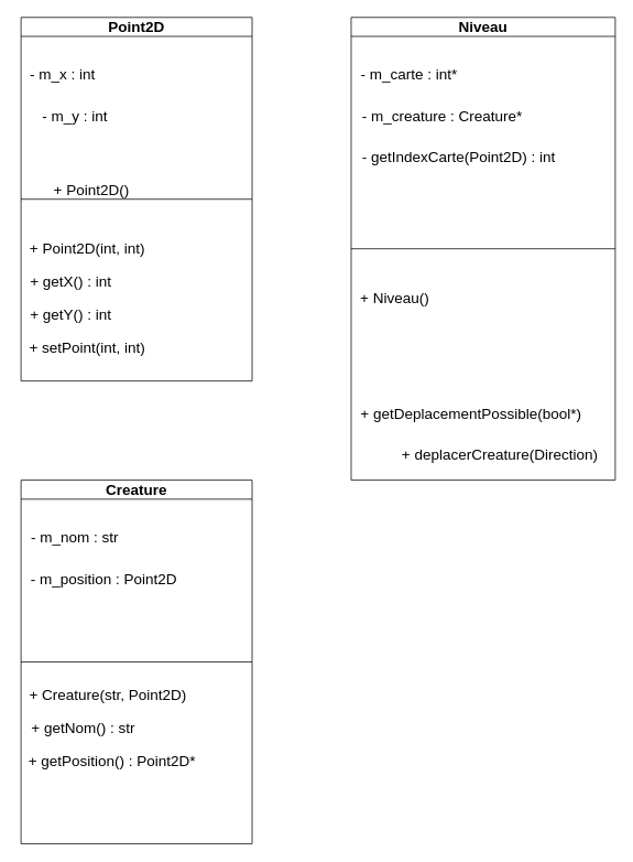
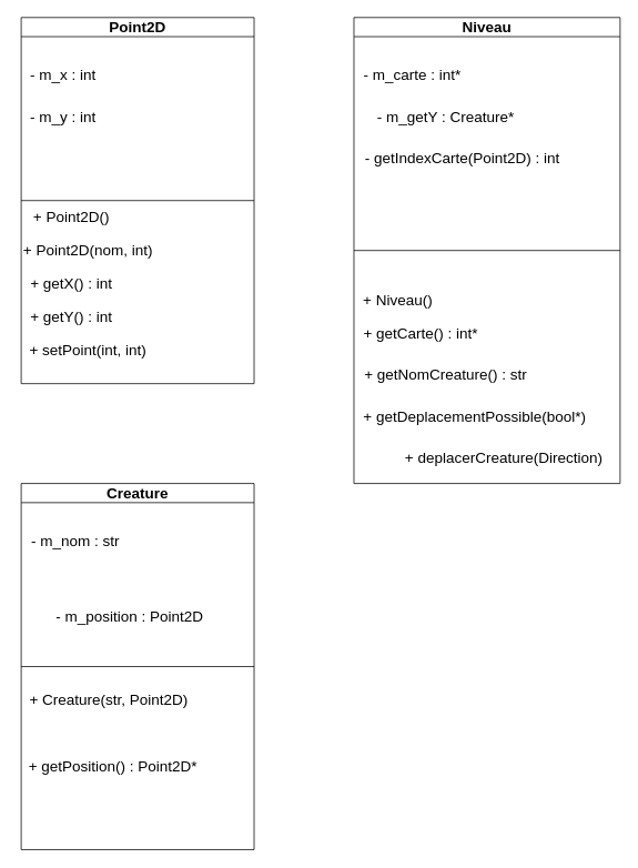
  <mxCell id="0" />
  <mxCell id="1" parent="0" />
  <mxCell id="2" value="&lt;font style=&quot;font-size: 18px;&quot;&gt;Point2D&lt;/font&gt;" style="swimlane;whiteSpace=wrap;html=1;" vertex="1" parent="1"><mxGeometry x="25" y="20" width="280" height="440" as="geometry" /></mxCell>
  <mxCell id="3" value="&lt;font style=&quot;font-size: 18px;&quot;&gt;- m_x : int&lt;/font&gt;" style="text;html=1;align=center;verticalAlign=middle;resizable=0;points=[];autosize=1;strokeColor=none;fillColor=none;" vertex="1" parent="2"><mxGeometry y="50" width="100" height="40" as="geometry" /></mxCell>
- <mxCell id="4" value="&lt;font style=&quot;font-size: 18px;&quot;&gt;- m_y : int&lt;/font&gt;" style="text;html=1;align=center;verticalAlign=middle;resizable=0;points=[];autosize=1;strokeColor=none;fillColor=none;" vertex="1" parent="2"><mxGeometry x="15" y="100" width="100" height="40" as="geometry" /></mxCell>
+ <mxCell id="4" value="&lt;font style=&quot;font-size: 18px;&quot;&gt;- m_y : int&lt;/font&gt;" style="text;html=1;align=center;verticalAlign=middle;resizable=0;points=[];autosize=1;strokeColor=none;fillColor=none;" vertex="1" parent="2"><mxGeometry y="100" width="100" height="40" as="geometry" /></mxCell>
  <mxCell id="5" value="&lt;font style=&quot;font-size: 18px;&quot;&gt;+ setPoint(int, int)&lt;/font&gt;" style="text;html=1;align=center;verticalAlign=middle;resizable=0;points=[];autosize=1;strokeColor=none;fillColor=none;" vertex="1" parent="2"><mxGeometry y="380" width="160" height="40" as="geometry" /></mxCell>
  <mxCell id="6" value="&lt;font style=&quot;font-size: 18px;&quot;&gt;+ getX() : int&lt;/font&gt;" style="text;html=1;align=center;verticalAlign=middle;resizable=0;points=[];autosize=1;strokeColor=none;fillColor=none;" vertex="1" parent="2"><mxGeometry y="300" width="120" height="40" as="geometry" /></mxCell>
- <mxCell id="7" value="&lt;font style=&quot;font-size: 18px;&quot;&gt;+ Point2D()&lt;/font&gt;" style="text;html=1;align=center;verticalAlign=middle;resizable=0;points=[];autosize=1;strokeColor=none;fillColor=none;" vertex="1" parent="2"><mxGeometry x="25" y="190" width="120" height="40" as="geometry" /></mxCell>
- <mxCell id="8" value="&lt;font style=&quot;font-size: 18px;&quot;&gt;+ Point2D(int, int)&lt;/font&gt;" style="text;html=1;align=center;verticalAlign=middle;resizable=0;points=[];autosize=1;strokeColor=none;fillColor=none;" vertex="1" parent="2"><mxGeometry y="260" width="160" height="40" as="geometry" /></mxCell>
+ <mxCell id="7" value="&lt;font style=&quot;font-size: 18px;&quot;&gt;+ Point2D()&lt;/font&gt;" style="text;html=1;align=center;verticalAlign=middle;resizable=0;points=[];autosize=1;strokeColor=none;fillColor=none;" vertex="1" parent="2"><mxGeometry y="220" width="120" height="40" as="geometry" /></mxCell>
+ <mxCell id="8" value="&lt;font style=&quot;font-size: 18px;&quot;&gt;+ Point2D(nom, int)&lt;/font&gt;" style="text;html=1;align=center;verticalAlign=middle;resizable=0;points=[];autosize=1;strokeColor=none;fillColor=none;" vertex="1" parent="2"><mxGeometry y="260" width="160" height="40" as="geometry" /></mxCell>
  <mxCell id="9" value="&lt;font style=&quot;font-size: 18px;&quot;&gt;+ getY() : int&lt;/font&gt;" style="text;html=1;align=center;verticalAlign=middle;resizable=0;points=[];autosize=1;strokeColor=none;fillColor=none;" vertex="1" parent="2"><mxGeometry y="340" width="120" height="40" as="geometry" /></mxCell>
  <mxCell id="10" value="" style="endArrow=none;html=1;rounded=0;fontSize=18;exitX=0;exitY=0.5;exitDx=0;exitDy=0;entryX=1;entryY=0.5;entryDx=0;entryDy=0;" edge="1" parent="1" source="2" target="2"><mxGeometry width="50" height="50" relative="1" as="geometry"><mxPoint x="65" y="180" as="sourcePoint" /><mxPoint x="345" y="180" as="targetPoint" /></mxGeometry></mxCell>
  <mxCell id="11" value="&lt;font style=&quot;font-size: 18px;&quot;&gt;Niveau&lt;/font&gt;" style="swimlane;whiteSpace=wrap;html=1;" vertex="1" parent="1"><mxGeometry x="425" y="20" width="320" height="560" as="geometry" /></mxCell>
  <mxCell id="12" value="&lt;font style=&quot;font-size: 18px;&quot;&gt;- m_carte : int*&lt;/font&gt;" style="text;html=1;align=center;verticalAlign=middle;resizable=0;points=[];autosize=1;strokeColor=none;fillColor=none;" vertex="1" parent="11"><mxGeometry y="50" width="140" height="40" as="geometry" /></mxCell>
- <mxCell id="13" value="&lt;font style=&quot;font-size: 18px;&quot;&gt;- m_creature : Creature*&lt;/font&gt;" style="text;html=1;align=center;verticalAlign=middle;resizable=0;points=[];autosize=1;strokeColor=none;fillColor=none;" vertex="1" parent="11"><mxGeometry y="100" width="220" height="40" as="geometry" /></mxCell>
+ <mxCell id="13" value="&lt;font style=&quot;font-size: 18px;&quot;&gt;- m_getY : Creature*&lt;/font&gt;" style="text;html=1;align=center;verticalAlign=middle;resizable=0;points=[];autosize=1;strokeColor=none;fillColor=none;" vertex="1" parent="11"><mxGeometry y="100" width="220" height="40" as="geometry" /></mxCell>
  <mxCell id="14" value="&lt;font style=&quot;font-size: 18px;&quot;&gt;+ getDeplacementPossible(bool*)&lt;/font&gt;" style="text;html=1;align=center;verticalAlign=middle;resizable=0;points=[];autosize=1;strokeColor=none;fillColor=none;" vertex="1" parent="11"><mxGeometry y="460" width="290" height="40" as="geometry" /></mxCell>
+ <mxCell id="15" value="&lt;font style=&quot;font-size: 18px;&quot;&gt;+ getCarte() : int*&lt;/font&gt;" style="text;html=1;align=center;verticalAlign=middle;resizable=0;points=[];autosize=1;strokeColor=none;fillColor=none;" vertex="1" parent="11"><mxGeometry y="360" width="160" height="40" as="geometry" /></mxCell>
+ <mxCell id="16" value="&lt;font style=&quot;font-size: 18px;&quot;&gt;+ getNomCreature() : str&lt;/font&gt;" style="text;html=1;align=center;verticalAlign=middle;resizable=0;points=[];autosize=1;strokeColor=none;fillColor=none;" vertex="1" parent="11"><mxGeometry y="410" width="220" height="40" as="geometry" /></mxCell>
  <mxCell id="17" value="&lt;font style=&quot;font-size: 18px;&quot;&gt;- getIndexCarte(Point2D) : int&lt;/font&gt;" style="text;html=1;align=center;verticalAlign=middle;resizable=0;points=[];autosize=1;strokeColor=none;fillColor=none;" vertex="1" parent="11"><mxGeometry y="150" width="260" height="40" as="geometry" /></mxCell>
  <mxCell id="18" value="&lt;font style=&quot;font-size: 18px;&quot;&gt;+ Niveau()&amp;nbsp;&lt;/font&gt;" style="text;html=1;align=center;verticalAlign=middle;resizable=0;points=[];autosize=1;strokeColor=none;fillColor=none;" vertex="1" parent="11"><mxGeometry y="320" width="110" height="40" as="geometry" /></mxCell>
  <mxCell id="19" value="&lt;font style=&quot;font-size: 18px;&quot;&gt;+ deplacerCreature(Direction)&lt;/font&gt;" style="text;html=1;align=center;verticalAlign=middle;resizable=0;points=[];autosize=1;strokeColor=none;fillColor=none;" vertex="1" parent="11"><mxGeometry x="50" y="510" width="260" height="40" as="geometry" /></mxCell>
  <mxCell id="20" value="" style="endArrow=none;html=1;rounded=0;fontSize=18;exitX=0;exitY=0.5;exitDx=0;exitDy=0;entryX=1;entryY=0.5;entryDx=0;entryDy=0;" edge="1" source="11" target="11" parent="1"><mxGeometry width="50" height="50" relative="1" as="geometry"><mxPoint x="75" y="190" as="sourcePoint" /><mxPoint x="355" y="190" as="targetPoint" /></mxGeometry></mxCell>
  <mxCell id="21" value="&lt;font style=&quot;font-size: 18px;&quot;&gt;Creature&lt;/font&gt;" style="swimlane;whiteSpace=wrap;html=1;" vertex="1" parent="1"><mxGeometry x="25" y="580" width="280" height="440" as="geometry" /></mxCell>
  <mxCell id="22" value="&lt;font style=&quot;font-size: 18px;&quot;&gt;- m_nom : str&lt;/font&gt;" style="text;html=1;align=center;verticalAlign=middle;resizable=0;points=[];autosize=1;strokeColor=none;fillColor=none;" vertex="1" parent="21"><mxGeometry y="50" width="130" height="40" as="geometry" /></mxCell>
- <mxCell id="23" value="&lt;font style=&quot;font-size: 18px;&quot;&gt;- m_position : Point2D&lt;/font&gt;" style="text;html=1;align=center;verticalAlign=middle;resizable=0;points=[];autosize=1;strokeColor=none;fillColor=none;" vertex="1" parent="21"><mxGeometry y="100" width="200" height="40" as="geometry" /></mxCell>
+ <mxCell id="23" value="&lt;font style=&quot;font-size: 18px;&quot;&gt;- m_position : Point2D&lt;/font&gt;" style="text;html=1;align=center;verticalAlign=middle;resizable=0;points=[];autosize=1;strokeColor=none;fillColor=none;" vertex="1" parent="21"><mxGeometry x="30" y="140" width="200" height="40" as="geometry" /></mxCell>
  <mxCell id="24" value="&lt;font style=&quot;font-size: 18px;&quot;&gt;+ getPosition() : Point2D*&lt;/font&gt;" style="text;html=1;align=center;verticalAlign=middle;resizable=0;points=[];autosize=1;strokeColor=none;fillColor=none;" vertex="1" parent="21"><mxGeometry x="-5" y="320" width="230" height="40" as="geometry" /></mxCell>
  <mxCell id="25" value="&lt;font style=&quot;font-size: 18px;&quot;&gt;+ Creature(str, Point2D)&lt;/font&gt;" style="text;html=1;align=center;verticalAlign=middle;resizable=0;points=[];autosize=1;strokeColor=none;fillColor=none;" vertex="1" parent="21"><mxGeometry y="240" width="210" height="40" as="geometry" /></mxCell>
- <mxCell id="26" value="&lt;font style=&quot;font-size: 18px;&quot;&gt;+ getNom() : str&lt;/font&gt;" style="text;html=1;align=center;verticalAlign=middle;resizable=0;points=[];autosize=1;strokeColor=none;fillColor=none;" vertex="1" parent="21"><mxGeometry y="280" width="150" height="40" as="geometry" /></mxCell>
  <mxCell id="27" value="" style="endArrow=none;html=1;rounded=0;fontSize=18;exitX=0;exitY=0.5;exitDx=0;exitDy=0;entryX=1;entryY=0.5;entryDx=0;entryDy=0;" edge="1" parent="1" source="21" target="21"><mxGeometry width="50" height="50" relative="1" as="geometry"><mxPoint x="25" y="760" as="sourcePoint" /><mxPoint x="385" y="540" as="targetPoint" /></mxGeometry></mxCell>
